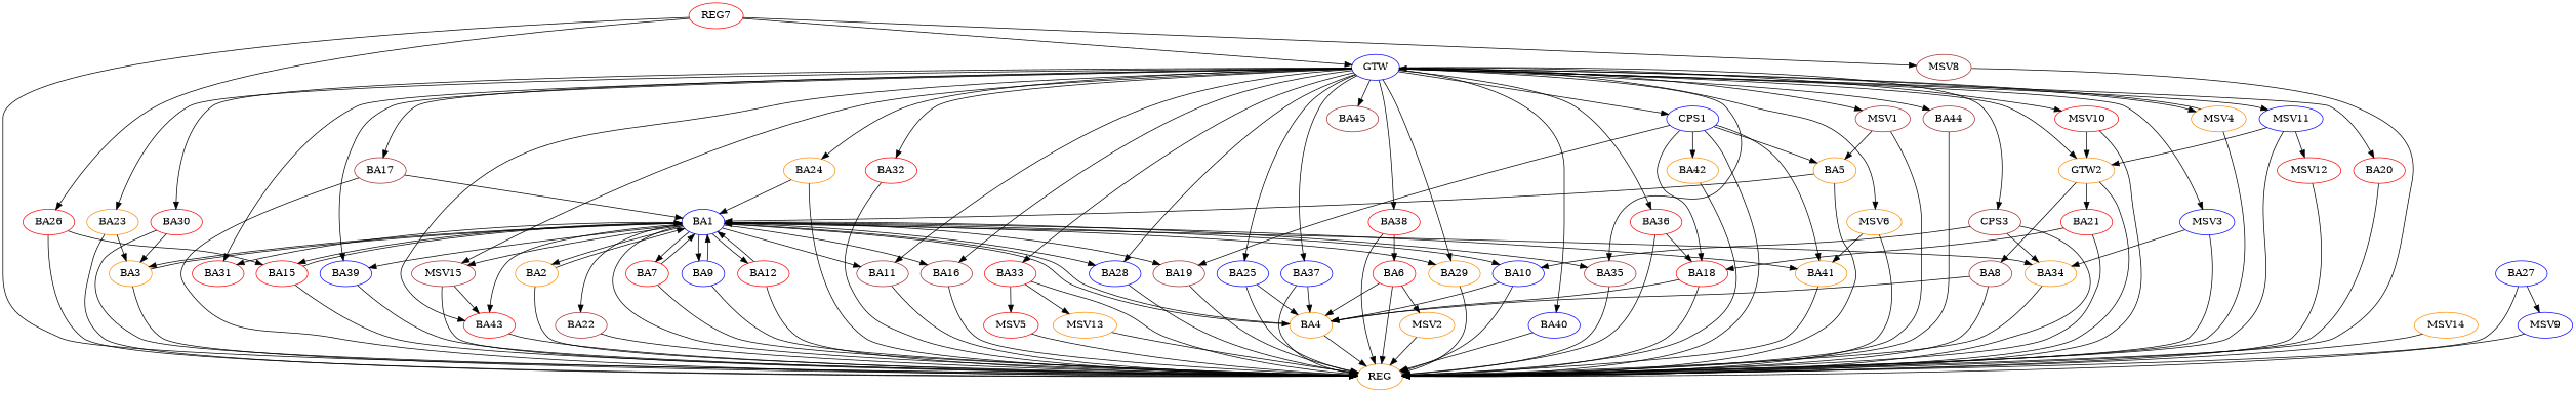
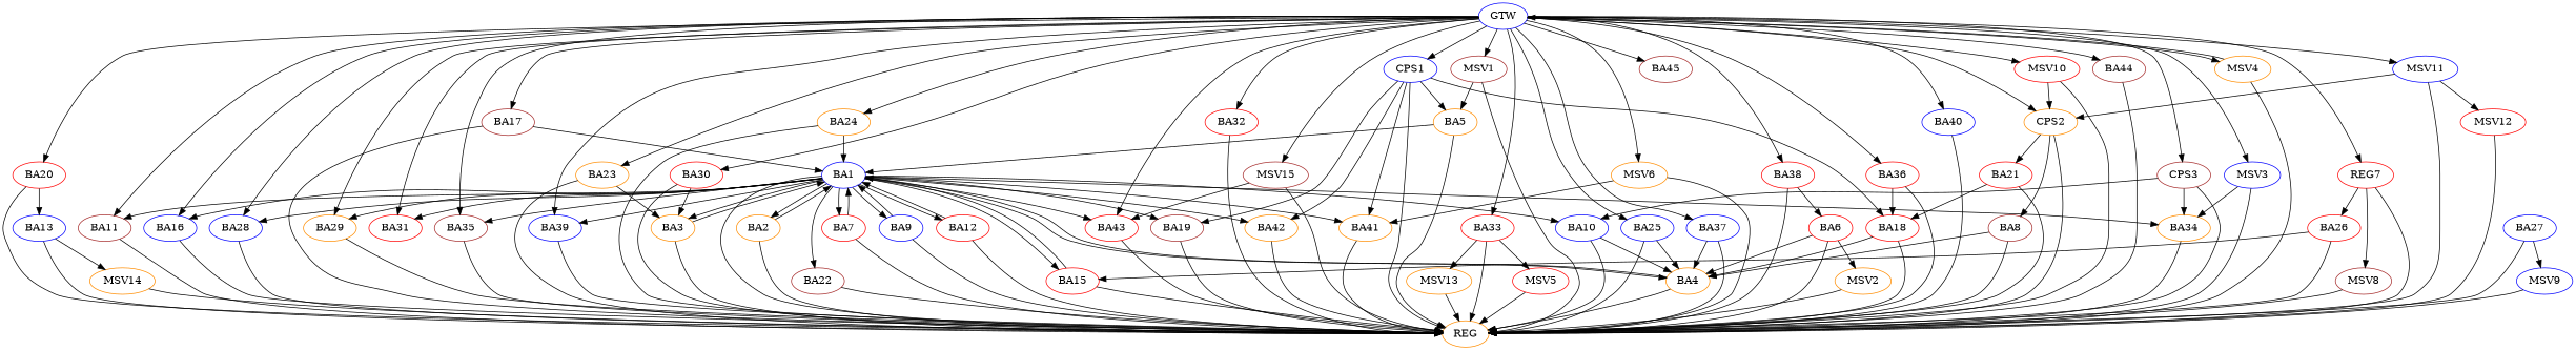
  strict digraph {
    node [color=red]
    n1 [color=blue label=BA1]
    n2 [color=darkorange label=BA2]
    n3 [color=darkorange label=BA3]
    n4 [color=darkorange label=BA4]
    n5 [label=BA7]
    n6 [color=blue label=BA9]
    n7 [color=blue label=BA10]
    n8 [color=brown label=BA11]
    n9 [label=BA12]
    n10 [label=BA15]
-   n11 [color=brown label=BA16]
+   n11 [color=blue label=BA16]
    n12 [color=brown label=BA19]
    n13 [color=brown label=BA22]
    n14 [color=blue label=BA28]
    n15 [color=darkorange label=BA29]
    n16 [label=BA31]
    n17 [color=darkorange label=BA34]
    n18 [color=brown label=BA35]
    n19 [color=blue label=BA39]
    n20 [color=darkorange label=BA41]
    n21 [color=darkorange label=BA42]
    n22 [label=BA43]
    n23 [color=darkorange label=REG]
    n24 [color=darkorange label=BA5]
    n25 [label=BA6]
    n26 [color=darkorange label=MSV2]
    n27 [color=brown label=BA8]
+   n28 [color=blue label=BA13]
    n29 [color=darkorange label=MSV14]
    n30 [color=brown label=BA17]
    n31 [label=BA18]
    n32 [label=BA20]
    n33 [label=BA21]
    n34 [color=darkorange label=BA23]
    n35 [color=darkorange label=BA24]
    n36 [color=blue label=BA25]
    n37 [label=BA26]
    n38 [color=blue label=BA27]
    n39 [color=blue label=MSV9]
    n40 [label=BA30]
    n41 [label=BA32]
    n42 [label=BA33]
    n43 [label=MSV5]
    n44 [color=darkorange label=MSV13]
    n45 [label=BA36]
    n46 [color=blue label=BA37]
    n47 [label=BA38]
    n48 [color=blue label=BA40]
    n49 [color=brown label=BA44]
    n50 [color=brown label=BA45]
    n51 [color=blue label=CPS1]
-   n52 [color=darkorange label=GTW2]
+   n52 [color=darkorange label=CPS2]
    n53 [color=brown label=CPS3]
    n54 [color=blue label=GTW]
    n55 [color=brown label=MSV1]
    n56 [color=blue label=MSV3]
    n57 [color=darkorange label=MSV4]
    n58 [color=darkorange label=MSV6]
    n59 [label=REG7]
    n60 [label=MSV10]
    n61 [color=blue label=MSV11]
    n62 [color=brown label=MSV15]
    n63 [color=brown label=MSV8]
    n64 [label=MSV12]
    n1 -> n2
    n1 -> n3
    n1 -> n4
    n1 -> n5
    n1 -> n6
    n1 -> n7
    n1 -> n8
    n1 -> n9
    n1 -> n10
    n1 -> n11
    n1 -> n12
    n1 -> n13
    n1 -> n14
    n1 -> n15
    n1 -> n16
    n1 -> n17
    n1 -> n18
    n1 -> n19
    n1 -> n20
-   n1 -> n62
+   n1 -> n21
    n1 -> n22
    n1 -> n23
    n2 -> n1
    n2 -> n23
    n3 -> n1
    n3 -> n23
    n4 -> n1
    n4 -> n23
    n5 -> n1
    n5 -> n23
    n6 -> n1
    n6 -> n23
    n7 -> n4
    n7 -> n23
    n8 -> n23
    n9 -> n1
    n9 -> n23
    n10 -> n1
    n10 -> n23
    n11 -> n23
    n12 -> n23
    n13 -> n23
    n14 -> n23
    n15 -> n23
    n17 -> n23
    n18 -> n23
    n19 -> n23
    n20 -> n23
    n21 -> n23
    n22 -> n23
    n24 -> n1
    n24 -> n23
    n25 -> n4
    n25 -> n23
    n25 -> n26
    n26 -> n23
    n27 -> n4
    n27 -> n23
+   n28 -> n23
+   n28 -> n29
    n29 -> n23
    n30 -> n1
    n30 -> n23
    n31 -> n4
    n31 -> n23
    n32 -> n23
+   n32 -> n28
    n33 -> n23
    n33 -> n31
    n34 -> n3
    n34 -> n23
    n35 -> n1
    n35 -> n23
    n36 -> n4
    n36 -> n23
    n37 -> n10
    n37 -> n23
    n38 -> n23
    n38 -> n39
    n39 -> n23
    n40 -> n3
    n40 -> n23
    n41 -> n23
    n42 -> n23
    n42 -> n43
    n42 -> n44
    n43 -> n23
    n44 -> n23
    n45 -> n23
    n45 -> n31
    n46 -> n4
    n46 -> n23
    n47 -> n23
    n47 -> n25
    n48 -> n23
    n49 -> n23
    n51 -> n12
    n51 -> n20
    n51 -> n21
    n51 -> n23
    n51 -> n24
    n51 -> n31
    n52 -> n23
    n52 -> n27
    n52 -> n33
    n53 -> n7
    n53 -> n17
    n53 -> n23
    n54 -> n8
    n54 -> n11
    n54 -> n14
    n54 -> n15
    n54 -> n16
    n54 -> n18
    n54 -> n19
    n54 -> n22
    n54 -> n30
    n54 -> n32
    n54 -> n34
    n54 -> n35
    n54 -> n36
    n54 -> n40
    n54 -> n41
    n54 -> n42
    n54 -> n45
    n54 -> n46
    n54 -> n47
    n54 -> n48
    n54 -> n49
    n54 -> n50
    n54 -> n51
    n54 -> n52
    n54 -> n53
    n54 -> n55
    n54 -> n56
    n54 -> n57
    n54 -> n58
-   n59 -> n54
+   n54 -> n59
    n54 -> n60
    n54 -> n61
    n54 -> n62
    n55 -> n23
    n55 -> n24
    n56 -> n17
    n56 -> n23
    n57 -> n23
    n57 -> n54
    n58 -> n20
    n58 -> n23
    n59 -> n23
    n59 -> n37
    n59 -> n63
    n60 -> n23
    n60 -> n52
    n61 -> n23
    n61 -> n52
    n61 -> n64
    n62 -> n22
    n62 -> n23
    n63 -> n23
    n64 -> n23
  }
